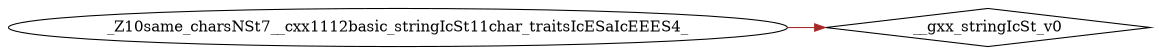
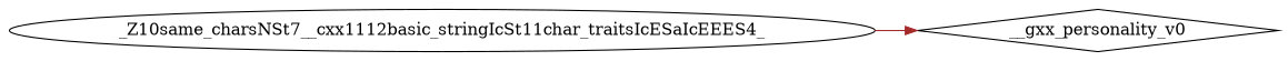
  digraph {
    rankdir=LR
    n1 [label=_Z10same_charsNSt7__cxx1112basic_stringIcSt11char_traitsIcESaIcEEES4_ shape=ellipse]
-   n2 [label=__gxx_stringIcSt_v0 shape=diamond]
+   n2 [label=__gxx_personality_v0 shape=diamond]
    n1 -> n2 [color=brown]
  }
